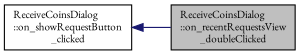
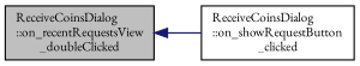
  digraph {
    rankdir=LR
    fontname="EB Garamond"
    node [color=black fontname="EB Garamond" fontsize=10 shape=record style=filled]
    n1 [fillcolor=grey75 fontcolor=black height=0.2 label="ReceiveCoinsDialog\l::on_recentRequestsView\l_doubleClicked" width=0.4]
    n2 [fillcolor=white height=0.2 label="ReceiveCoinsDialog\l::on_showRequestButton\l_clicked" width=0.4]
-   n2 -> n1 [color=midnightblue dir=back fontname="EB Garamond" fontsize=10 labelfontname=Helvetica labelfontsize=10 style=solid]
+   n1 -> n2 [color=midnightblue dir=back fontname="EB Garamond" fontsize=10 labelfontname=Helvetica labelfontsize=10 style=solid]
  }
